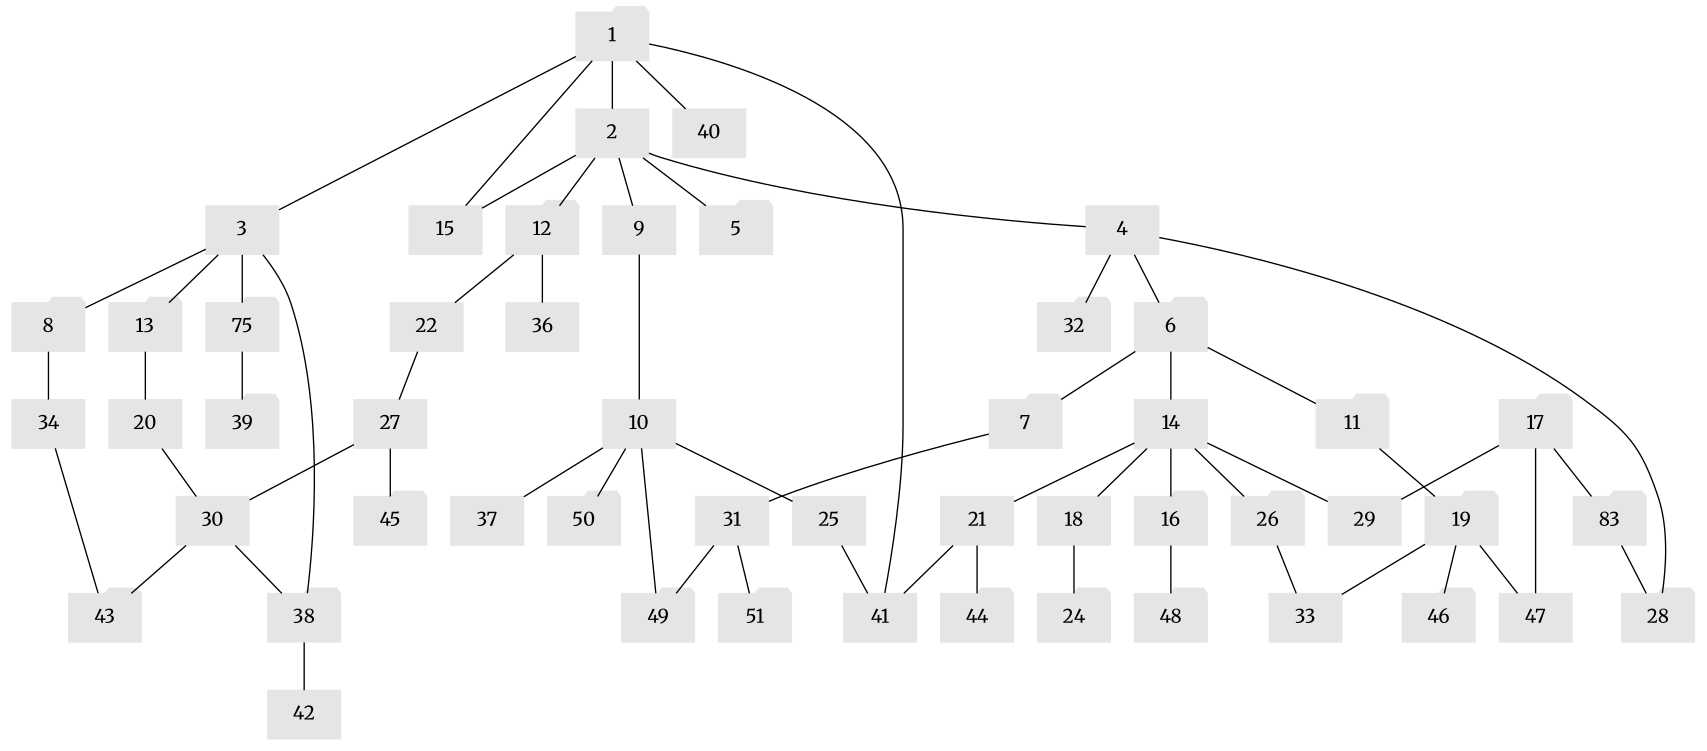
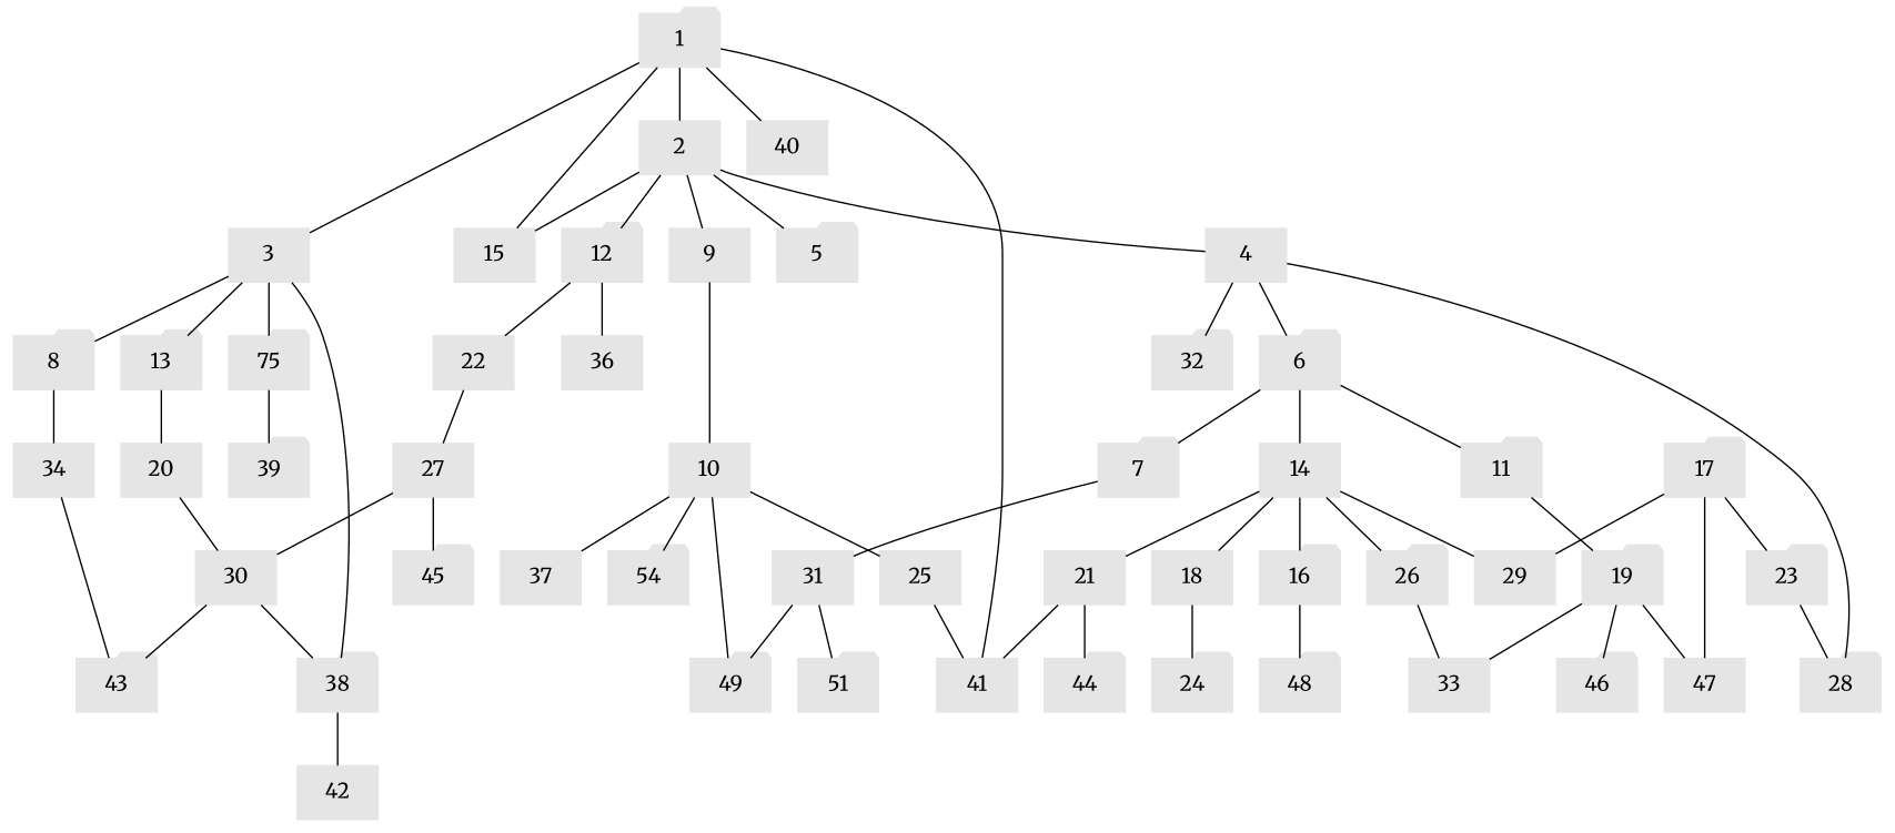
  graph {
    fontname=Merriweather
    node [color=gray90 fontname=Merriweather shape=folder style=filled]
    edge [fontname=Merriweather]
    2 [shape=box]
    1
    3 [shape=box]
    15 [shape=box]
    40 [shape=box]
    41 [shape=box]
    4 [shape=box]
    5
    9 [shape=box]
    12
    8
    13
    n13 [label=75]
    38
    6
    28
    32
    10 [shape=box]
    22 [shape=box]
    36 [shape=box]
    34 [shape=box]
    20 [shape=box]
    39
    42 [shape=box]
    7
    11
    14 [shape=box]
    31 [shape=box]
    19
    16
    18 [shape=box]
    21 [shape=box]
    26
    29 [shape=box]
    49
    51
    43
    25 [shape=box]
    37 [shape=box]
-   50
+   50 [label=54]
    47 [shape=box]
    33 [shape=box]
    46
    27 [shape=box]
    30 [shape=box]
    48
    17
-   23 [label=83]
+   23
    24
    44
    45
    2 -- 15
    2 -- 4
    2 -- 5
    2 -- 9
    2 -- 12
    1 -- 2
    1 -- 3
    1 -- 15
    1 -- 40
    1 -- 41
    3 -- 8
    3 -- 13
    3 -- n13
    3 -- 38
    4 -- 6
    4 -- 28
    4 -- 32
    9 -- 10
    12 -- 22
    12 -- 36
    8 -- 34
    13 -- 20
    n13 -- 39
    38 -- 42
    6 -- 7
    6 -- 11
    6 -- 14
    10 -- 49
    10 -- 25
    10 -- 37
    10 -- 50
    22 -- 27
    34 -- 43
    20 -- 30
    7 -- 31
    11 -- 19
    14 -- 16
    14 -- 18
    14 -- 21
    14 -- 26
    14 -- 29
    31 -- 49
    31 -- 51
    19 -- 47
    19 -- 33
    19 -- 46
    16 -- 48
    18 -- 24
    21 -- 41
    21 -- 44
    26 -- 33
    25 -- 41
    27 -- 30
    27 -- 45
    30 -- 38
    30 -- 43
    17 -- 29
    17 -- 47
    17 -- 23
    23 -- 28
  }
